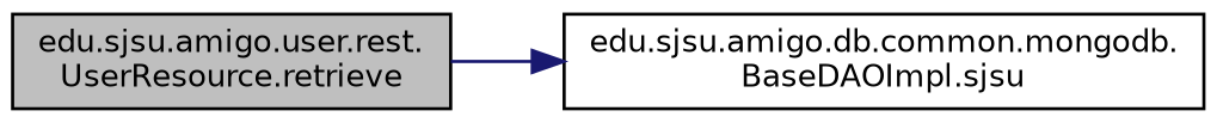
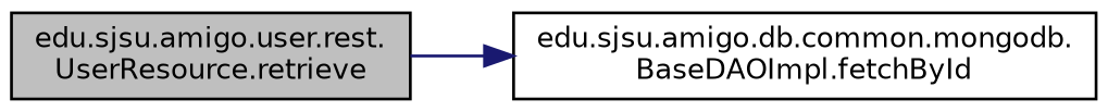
  digraph {
    rankdir=LR
    node [color=black fontname=Helvetica fontsize=10 shape=record style=filled]
    n1 [fillcolor=grey75 fontcolor=black height=0.2 label="edu.sjsu.amigo.user.rest.\lUserResource.retrieve" width=0.4]
-   n2 [fillcolor=white height=0.2 label="edu.sjsu.amigo.db.common.mongodb.\lBaseDAOImpl.sjsu" width=0.4]
+   n2 [fillcolor=white height=0.2 label="edu.sjsu.amigo.db.common.mongodb.\lBaseDAOImpl.fetchById" width=0.4]
    n1 -> n2 [color=midnightblue fontname=Helvetica fontsize=10 labelfontname=Helvetica labelfontsize=10 style=solid]
  }
